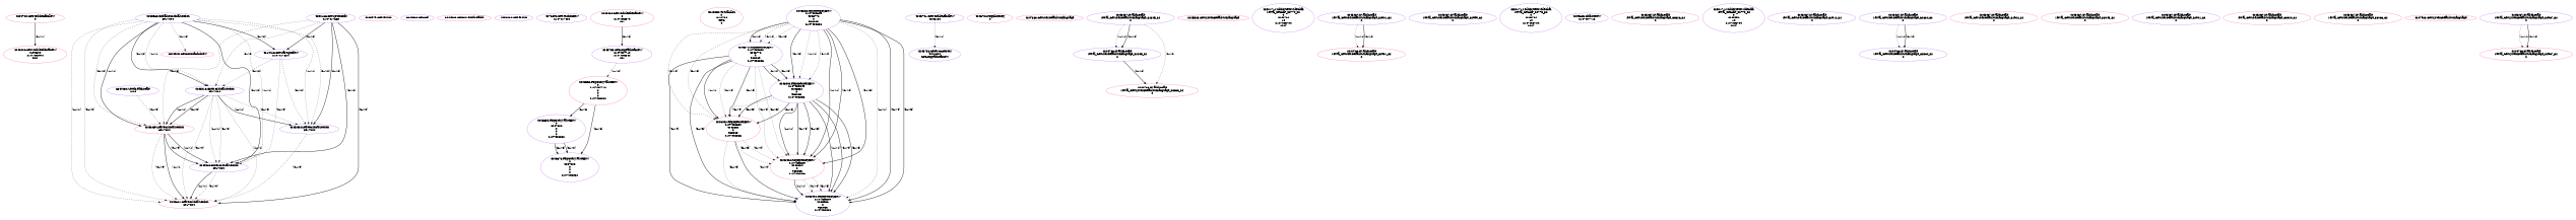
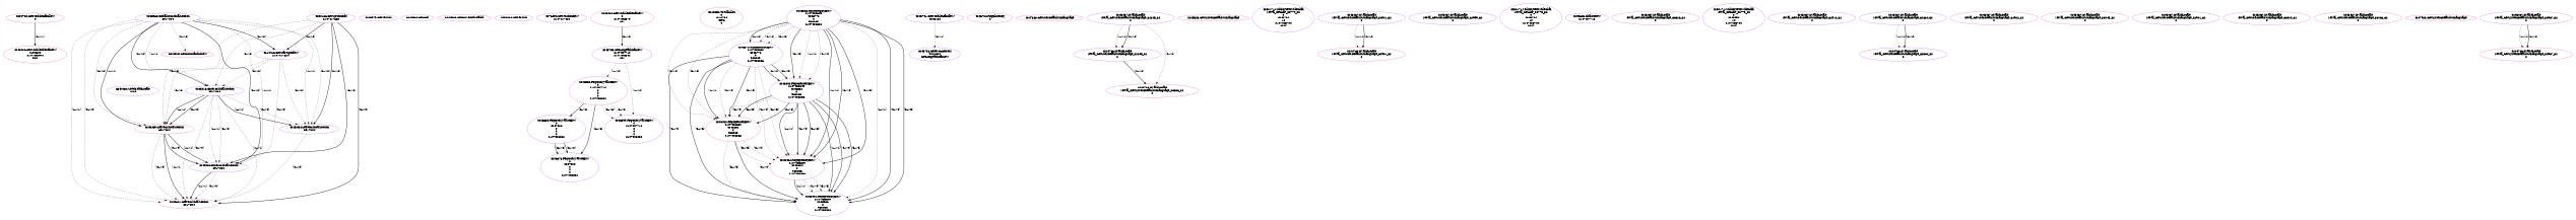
  digraph {
    node [color=purple]
    edge [style=bold]
    n1 [color=deeppink label="4254780.GetModuleHandleW\n0"]
    n2 [color=deeppink label="4243306.GetModuleFileNameW\n4194304\n2147408904\n522"]
    n3 [label="6844434.SetThreadLocale\n1024"]
    n4 [label="4243965.InitializeCriticalSection\n6917004"]
    n5 [label="4214413.GetStartupInfoW\n2147417624"]
    n6 [label="4245418.EnterCriticalSection\n6917004"]
    n7 [color=deeppink label="4245469.LeaveCriticalSection\n6917604"]
    n8 [label="4245580.EnterCriticalSection\n6917004"]
    n9 [color=deeppink label="4245621.LeaveCriticalSection\n6917004"]
    n10 [label="4245454.LeaveCriticalSection\n6917004"]
    n11 [color=deeppink label="6844540.GetCommandLineW\n"]
    n12 [label="4250188.GetSystemInfo\n2147417660"]
    n13 [color=deeppink label="4243979.GetVersion\n"]
    n14 [label="6844560.GetACP\n"]
    n15 [color=deeppink label="6844580.GetCurrentThreadId\n"]
    n16 [label="4250204.GetVersion\n"]
    n17 [label="4276690.GetVersionExW\n2147417420"]
    n18 [color=deeppink label="4248064.GetModuleFileNameW\n0\n2147408370\n261"]
    n19 [label="4245785.GetLongPathNameW\n2147407710\n2147406542\n261"]
    n20 [color=deeppink label="4246556.RegQueryValueExW\n0\n2147407710\n0\n0\n0\n2147408232"]
+   n21 [label="4246599.RegQueryValueExW\n0\n2147407710\n0\n0\n0\n2147408232"]
    n22 [color=deeppink label="4215383.VirtualAlloc\n0\n1310704\n4096\n4"]
    n23 [label="4246338.RegOpenKeyExW\n2147483649\n4246772\n0\n983065\n2147408236"]
    n24 [label="4246372.RegOpenKeyExW\n2147483650\n4246772\n0\n983065\n2147408236"]
    n25 [label="4246402.RegOpenKeyExW\n2147483649\n4246832\n0\n983065\n2147408236"]
    n26 [color=deeppink label="4246432.RegOpenKeyExW\n2147483650\n4246832\n0\n983065\n2147408236"]
    n27 [color=deeppink label="4246462.RegOpenKeyExW\n2147483649\n4246884\n0\n983065\n2147408236"]
    n28 [label="4246492.RegOpenKeyExW\n2147483649\n4246936\n0\n983065\n2147408236"]
    n29 [label="4245741.GetModuleHandleW\n4246160"]
    n30 [label="4245758.GetProcAddress\n9441320\nGetLongPathNameW"]
    n31 [label="4246635.RegQueryValueExW\n0\n4247000\n0\n0\n0\n2147408232"]
    n32 [label="4246676.RegQueryValueExW\n0\n4247000\n0\n0\n0\n2147408232"]
    n33 [color=deeppink label="4246722.RegCloseKey\n0"]
    n34 [color=deeppink label="4247883.GetUserDefaultUILanguage\n"]
    n35 [label="4245487.IsValidLocale\nretval_GetUserDefaultUILanguage_32845_32\n2"]
    n36 [label="4244766.IsValidLocale\nretval_GetUserDefaultUILanguage_32845_32\n2"]
    n37 [color=deeppink label="4244766.IsValidLocale\nretval_GetSystemDefaultUILanguage_33333_32\n2"]
    n38 [color=deeppink label="4245525.GetSystemDefaultUILanguage\n"]
    n39 [label="4250171.MultiByteToWideChar\nretval_GetACP_32774_32\n0\n4243764\n16\n2147403704\n2047"]
    n40 [label="4245487.IsValidLocale\nretval_GetUserDefaultUILanguage_32901_32\n2"]
    n41 [color=deeppink label="4244766.IsValidLocale\nretval_GetUserDefaultUILanguage_32901_32\n2"]
    n42 [label="4245487.IsValidLocale\nretval_GetUserDefaultUILanguage_32999_32\n2"]
    n43 [label="4250171.MultiByteToWideChar\nretval_GetACP_32773_32\n0\n4243784\n10\n2147403704\n2047"]
    n44 [label="4245683.CharNextW\n2147407716"]
    n45 [color=deeppink label="4245487.IsValidLocale\nretval_GetUserDefaultUILanguage_33326_32\n2"]
    n46 [label="4250171.MultiByteToWideChar\nretval_GetACP_32773_32\n0\n4243592\n10\n2147403704\n2047"]
    n47 [label="4245487.IsValidLocale\nretval_GetUserDefaultUILanguage_32912_32\n2"]
    n48 [label="4245487.IsValidLocale\nretval_GetUserDefaultUILanguage_32864_32\n2"]
    n49 [label="4244766.IsValidLocale\nretval_GetUserDefaultUILanguage_32864_32\n2"]
    n50 [color=deeppink label="4245487.IsValidLocale\nretval_GetUserDefaultUILanguage_32922_32\n2"]
    n51 [color=deeppink label="4245487.IsValidLocale\nretval_GetUserDefaultUILanguage_33045_32\n2"]
    n52 [label="4245487.IsValidLocale\nretval_GetUserDefaultUILanguage_32941_32\n2"]
    n53 [color=deeppink label="4245487.IsValidLocale\nretval_GetUserDefaultUILanguage_33020_32\n2"]
    n54 [color=deeppink label="4245487.IsValidLocale\nretval_GetUserDefaultUILanguage_33066_32\n2"]
    n55 [color=deeppink label="4247923.GetSystemDefaultUILanguage\n"]
    n56 [label="4245487.IsValidLocale\nretval_GetSystemDefaultUILanguage_32967_32\n2"]
    n57 [color=deeppink label="4244766.IsValidLocale\nretval_GetSystemDefaultUILanguage_32967_32\n2"]
    n1 -> n2 [label="(0-->1)"]
    n4 -> n5 [label="(0-->0)"]
    n4 -> n6 [label="(1-->1)" style=dashed]
    n4 -> n6 [label="(0-->0)"]
    n4 -> n7 [label="(1-->1)"]
    n4 -> n7 [label="(0-->0)" style=dashed]
    n4 -> n8 [label="(1-->1)" style=dashed]
    n4 -> n8 [label="(0-->0)"]
    n4 -> n9 [label="(1-->1)" style=dashed]
    n4 -> n9 [label="(0-->0)" style=dashed]
    n4 -> n10 [label="(1-->1)" style=dashed]
    n4 -> n10 [label="(0-->0)" style=dashed]
    n4 -> n11 [label="(0-->0)" style=dashed]
    n5 -> n6 [label="(0-->0)" style=dashed]
-   n3 -> n7 [label="(0-->0)" style=dashed]
+   n5 -> n7 [label="(0-->0)" style=dashed]
    n5 -> n8 [label="(0-->0)" style=dashed]
    n5 -> n10 [label="(0-->0)" style=dashed]
    n6 -> n7 [label="(1-->1)"]
    n6 -> n7 [label="(0-->0)"]
    n6 -> n8 [label="(1-->1)" style=dashed]
    n6 -> n8 [label="(0-->0)" style=dashed]
    n6 -> n9 [label="(1-->1)" style=dashed]
    n6 -> n9 [label="(0-->0)" style=dashed]
    n6 -> n10 [label="(1-->1)"]
    n6 -> n10 [label="(0-->0)" style=dashed]
    n7 -> n8 [label="(1-->1)"]
    n7 -> n8 [label="(0-->0)"]
    n7 -> n9 [label="(1-->1)"]
    n7 -> n9 [label="(0-->0)" style=dashed]
    n8 -> n9 [label="(1-->1)"]
    n8 -> n9 [label="(0-->0)" style=dashed]
    n10 -> n9 [label="(0-->0)" style=dashed]
    n12 -> n5 [label="(0-->0)"]
    n12 -> n6 [label="(0-->0)" style=dashed]
    n12 -> n7 [label="(0-->0)" style=dashed]
    n12 -> n8 [label="(0-->0)"]
    n12 -> n9 [label="(0-->0)"]
    n12 -> n10 [label="(0-->0)"]
    n18 -> n19 [label="(3-->3)"]
    n19 -> n20 [label="(1-->2)" style=dashed]
+   n19 -> n21 [label="(1-->2)" style=dashed]
+   n20 -> n21 [label="(2-->2)" style=dashed]
+   n20 -> n21 [label="(6-->6)" style=dashed]
    n20 -> n31 [label="(6-->6)"]
    n20 -> n32 [label="(6-->6)"]
    n23 -> n24 [label="(2-->2)"]
    n23 -> n24 [label="(4-->4)" style=dashed]
    n23 -> n24 [label="(5-->5)" style=dashed]
    n23 -> n25 [label="(1-->1)" style=dashed]
    n23 -> n25 [label="(4-->4)" style=dashed]
    n23 -> n25 [label="(5-->5)"]
    n23 -> n26 [label="(4-->4)" style=dashed]
    n23 -> n26 [label="(5-->5)" style=dashed]
    n23 -> n27 [label="(1-->1)"]
    n23 -> n27 [label="(4-->4)"]
    n23 -> n27 [label="(5-->5)"]
    n23 -> n28 [label="(1-->1)" style=dashed]
    n23 -> n28 [label="(4-->4)"]
    n23 -> n28 [label="(5-->5)"]
    n24 -> n25 [label="(4-->4)"]
    n24 -> n25 [label="(5-->5)"]
    n24 -> n26 [label="(1-->1)"]
    n24 -> n26 [label="(4-->4)" style=dashed]
    n24 -> n26 [label="(5-->5)"]
    n24 -> n27 [label="(4-->4)" style=dashed]
    n24 -> n27 [label="(5-->5)" style=dashed]
    n24 -> n28 [label="(4-->4)"]
    n24 -> n28 [label="(5-->5)"]
    n25 -> n26 [label="(2-->2)"]
    n25 -> n26 [label="(4-->4)" style=dashed]
    n25 -> n26 [label="(5-->5)"]
    n25 -> n27 [label="(1-->1)"]
    n25 -> n27 [label="(4-->4)"]
    n25 -> n27 [label="(5-->5)"]
    n25 -> n28 [label="(1-->1)"]
    n25 -> n28 [label="(4-->4)"]
    n25 -> n28 [label="(5-->5)"]
    n26 -> n27 [label="(4-->4)" style=dashed]
    n26 -> n27 [label="(5-->5)" style=dashed]
    n26 -> n28 [label="(4-->4)"]
    n26 -> n28 [label="(5-->5)" style=dashed]
    n27 -> n28 [label="(1-->1)"]
    n27 -> n28 [label="(4-->4)" style=dashed]
    n27 -> n28 [label="(5-->5)" style=dashed]
    n29 -> n30 [label="(0-->1)" style=dashed]
    n31 -> n32 [label="(2-->2)"]
    n31 -> n32 [label="(6-->6)"]
    n35 -> n36 [label="(1-->1)" style=dashed]
    n35 -> n36 [label="(2-->2)"]
    n35 -> n37 [label="(2-->2)" style=dashed]
    n36 -> n37 [label="(2-->2)"]
    n40 -> n41 [label="(1-->1)" style=dashed]
    n40 -> n41 [label="(2-->2)"]
    n48 -> n49 [label="(1-->1)" style=dashed]
    n48 -> n49 [label="(2-->2)"]
    n56 -> n57 [label="(1-->1)" style=dashed]
    n56 -> n57 [label="(2-->2)"]
  }
